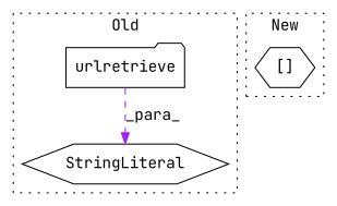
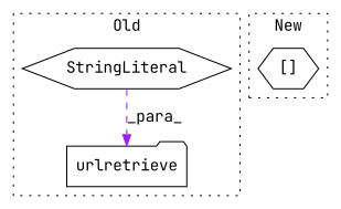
  digraph {
    fontname="JetBrains Mono"
    node [shape=hexagon fontname="JetBrains Mono"]
    n1 [a=32 l="12,1" label=urlretrieve s="4398,4432" shape=folder]
    n2 [a=45 l=18 label=StringLiteral s=4414]
    n3 [a=2 l="5,1" label="[]" s="4077,4088"]
    subgraph cluster_1 {
      label=Old
      style=dotted
      n1
      n2
    }
    subgraph cluster_2 {
      label=New
      style=dotted
      n3
    }
-   n1 -> n2 [label=_para_ color=purple style=dashed fontname="JetBrains Mono"]
+   n2 -> n1 [label=_para_ color=purple style=dashed fontname="JetBrains Mono"]
  }
